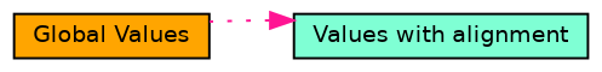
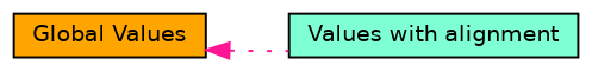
  digraph {
    rankdir=LR
    node [color=black fontname=Helvetica fontsize=10 shape=box style=filled]
    n1 [height=0.2 label="Global Values" width=0.4 fillcolor=orange]
    n2 [fillcolor=aquamarine fontcolor=black height=0.2 label="Values with alignment" width=0.4]
-   n2 -> n1 [dir=back fontname=Helvetica fontsize=10 labelfontname=Helvetica labelfontsize=10 shape=plaintext style=dotted color=deeppink]
+   n1 -> n2 [dir=back fontname=Helvetica fontsize=10 labelfontname=Helvetica labelfontsize=10 shape=plaintext style=dotted color=deeppink]
  }
